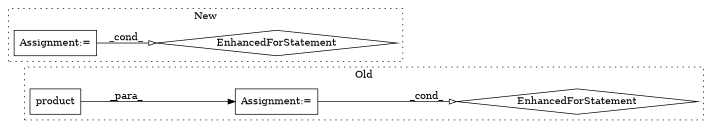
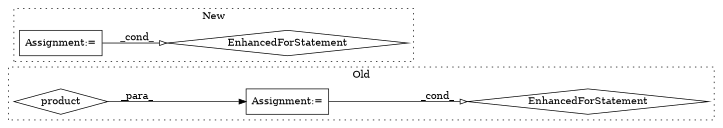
  digraph {
    rankdir=LR
    node [a=7 l="184,2" s="14807,15103" shape=box]
    edge [arrowhead=onormal]
-   n1 [a=32 l="8,1" label=product s="15019,15102"]
+   n1 [a=32 l="8,1" label=product s="15019,15102" shape=diamond]
    n2 [label="Assignment:="]
    n3 [a=70 label=EnhancedForStatement shape=diamond]
    n4 [a=70 l="326,2" label=EnhancedForStatement s="19151,19733" shape=diamond]
    n5 [l="326,2" label="Assignment:=" s="19151,19733"]
    subgraph cluster_1 {
      label=Old
      style=dotted
      n1
      n2
      n3
    }
    subgraph cluster_2 {
      label=New
      style=dotted
      n4
      n5
    }
    n1 -> n2 [label=_para_ arrowhead=normal]
    n2 -> n3 [label=_cond_]
    n5 -> n4 [label=_cond_]
  }
